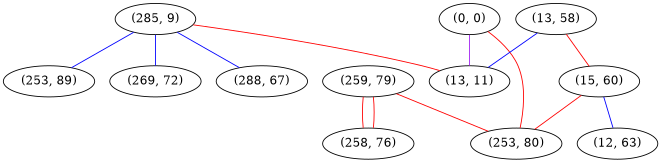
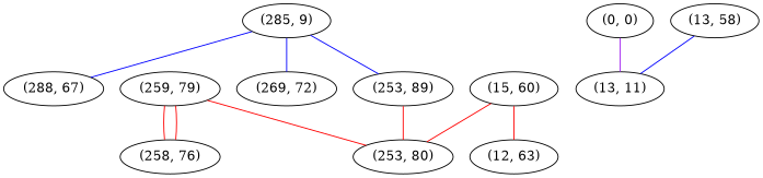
  graph {
    edge [color=red weight=1]
    n1 [label="(285, 9)"]
    n2 [label="(253, 89)"]
    "(269, 72)"
    n4 [label="(288, 67)"]
    "(13, 11)"
    "(253, 80)"
    "(0, 0)"
    n8 [label="(259, 79)"]
    "(258, 76)"
    "(13, 58)"
    "(15, 60)"
    "(12, 63)"
    n1 -- n2 [color=blue weight=3]
    n1 -- "(269, 72)" [color=blue weight=3]
    n1 -- n4 [color=blue weight=3]
-   n1 -- "(13, 11)"
-   "(0, 0)" -- "(253, 80)"
+   n2 -- "(253, 80)"
    "(0, 0)" -- "(13, 11)" [color=purple weight=4]
    n8 -- "(253, 80)"
    n8 -- "(258, 76)"
    n8 -- "(258, 76)"
    "(13, 58)" -- "(13, 11)" [color=blue weight=3]
-   "(13, 58)" -- "(15, 60)"
    "(15, 60)" -- "(253, 80)"
-   "(15, 60)" -- "(12, 63)" [color=blue]
+   "(15, 60)" -- "(12, 63)"
  }
